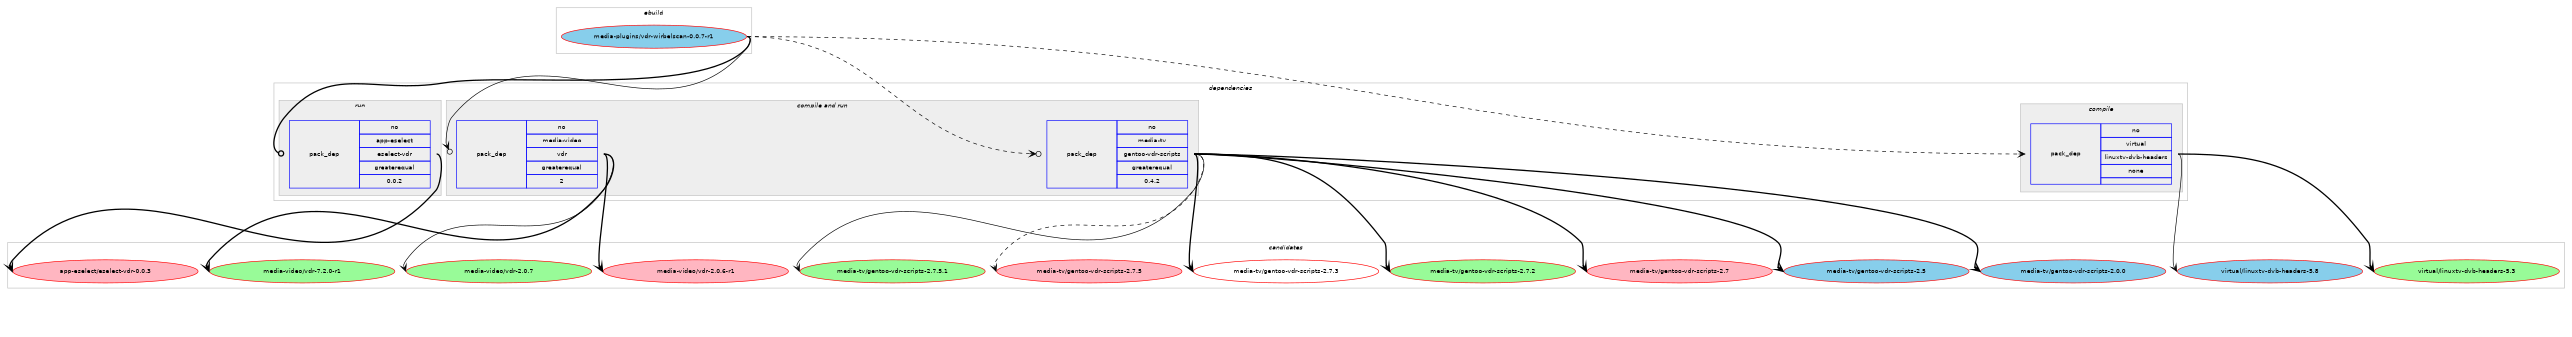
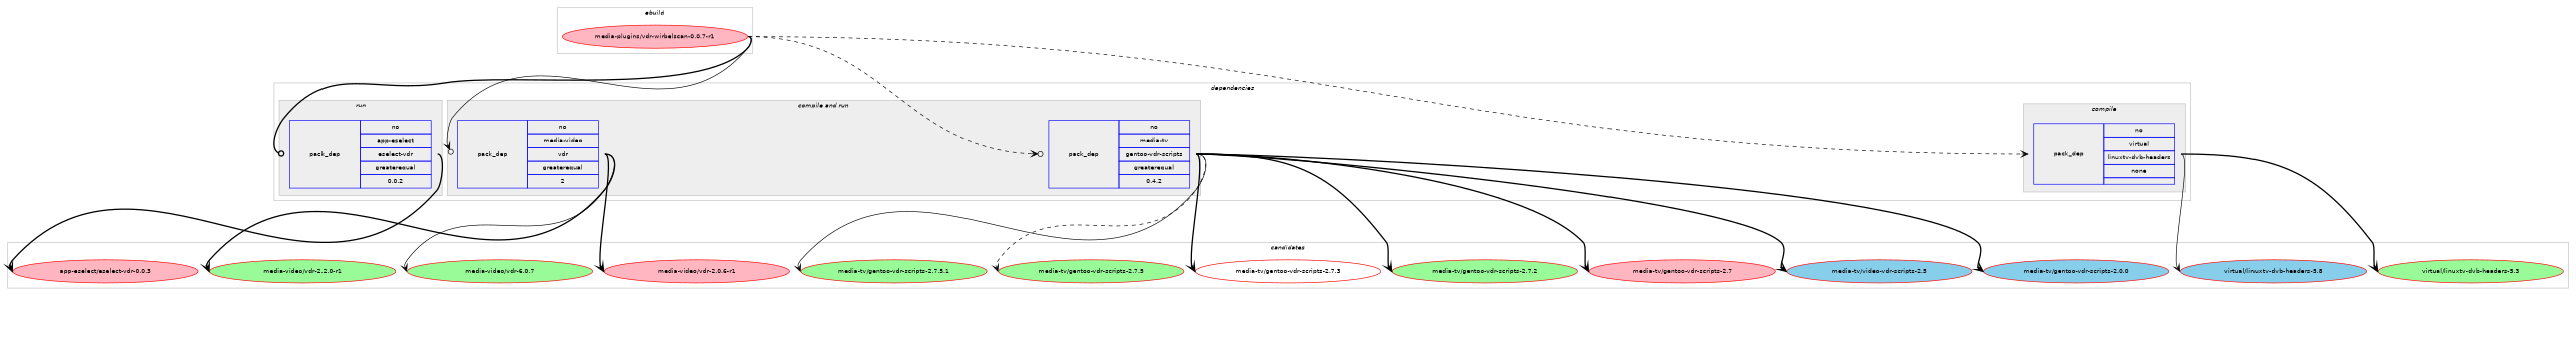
  digraph {
    compound=true
    concentrate=true
    fontname=Helvetica
    fontsize=10
    newrank=true
    rankdir=TB
    ranksep=1.5
    node [color=red fillcolor=palegreen fontname=Helvetica fontsize=10 style=filled]
    edge [arrowhead=vee headport=w style=bold tailport=e weight=100]
-   n1 [fillcolor=skyblue label="media-plugins/vdr-wirbelscan-0.0.7-r1" width=4]
+   n1 [fillcolor=lightpink label="media-plugins/vdr-wirbelscan-0.0.7-r1" width=4]
    n2 [color=blue label=<<TABLE BORDER="0" CELLBORDER="1" CELLSPACING="0" CELLPADDING="4" WIDTH="220"><TR><TD ROWSPAN="6" CELLPADDING="30">pack_dep</TD></TR><TR><TD WIDTH="110">no</TD></TR><TR><TD>virtual</TD></TR><TR><TD>linuxtv-dvb-headers</TD></TR><TR><TD>none</TD></TR><TR><TD></TD></TR></TABLE>> shape=none fillcolor="" style=""]
    n3 [color=blue label=<<TABLE BORDER="0" CELLBORDER="1" CELLSPACING="0" CELLPADDING="4" WIDTH="220"><TR><TD ROWSPAN="6" CELLPADDING="30">pack_dep</TD></TR><TR><TD WIDTH="110">no</TD></TR><TR><TD>media-tv</TD></TR><TR><TD>gentoo-vdr-scripts</TD></TR><TR><TD>greaterequal</TD></TR><TR><TD>0.4.2</TD></TR></TABLE>> shape=none fillcolor="" style=""]
    n4 [color=blue label=<<TABLE BORDER="0" CELLBORDER="1" CELLSPACING="0" CELLPADDING="4" WIDTH="220"><TR><TD ROWSPAN="6" CELLPADDING="30">pack_dep</TD></TR><TR><TD WIDTH="110">no</TD></TR><TR><TD>media-video</TD></TR><TR><TD>vdr</TD></TR><TR><TD>greaterequal</TD></TR><TR><TD>2</TD></TR></TABLE>> shape=none fillcolor="" style=""]
    n5 [color=blue label=<<TABLE BORDER="0" CELLBORDER="1" CELLSPACING="0" CELLPADDING="4" WIDTH="220"><TR><TD ROWSPAN="6" CELLPADDING="30">pack_dep</TD></TR><TR><TD WIDTH="110">no</TD></TR><TR><TD>app-eselect</TD></TR><TR><TD>eselect-vdr</TD></TR><TR><TD>greaterequal</TD></TR><TR><TD>0.0.2</TD></TR></TABLE>> shape=none fillcolor="" style=""]
    n6 [label="virtual/linuxtv-dvb-headers-5.3" width=4]
    n7 [fillcolor=skyblue label="virtual/linuxtv-dvb-headers-5.8" width=4]
    n8 [fillcolor=skyblue label="media-tv/gentoo-vdr-scripts-2.0.0" width=4]
-   n9 [fillcolor=skyblue label="media-tv/gentoo-vdr-scripts-2.5" width=4]
+   n9 [fillcolor=skyblue label="media-tv/video-vdr-scripts-2.5" width=4]
    n10 [fillcolor=lightpink label="media-tv/gentoo-vdr-scripts-2.7" width=4]
    n11 [label="media-tv/gentoo-vdr-scripts-2.7.2" width=4]
    n12 [fillcolor=white label="media-tv/gentoo-vdr-scripts-2.7.3" width=4]
-   n13 [fillcolor=lightpink label="media-tv/gentoo-vdr-scripts-2.7.5" width=4]
+   n13 [label="media-tv/gentoo-vdr-scripts-2.7.5" width=4]
    n14 [label="media-tv/gentoo-vdr-scripts-2.7.5.1" width=4]
    n15 [fillcolor=lightpink label="media-video/vdr-2.0.6-r1" width=4]
-   n16 [label="media-video/vdr-2.0.7" width=4]
-   n17 [label="media-video/vdr-7.2.0-r1" width=4]
+   n16 [label="media-video/vdr-6.0.7" width=4]
+   n17 [label="media-video/vdr-2.2.0-r1" width=4]
    n18 [fillcolor=lightpink label="app-eselect/eselect-vdr-0.0.3" width=4]
    subgraph cluster_1 {
      color=gray
      label=<<i>ebuild</i>>
      rank=same
      n1
    }
    subgraph cluster_2 {
      color=gray
      label=<<i>dependencies</i>>
      subgraph cluster_3 {
        color=gray
        fillcolor="#eeeeee"
        label=<<i>compile</i>>
        style=filled
        subgraph sub_4 {
          color=gray
          fillcolor="#eeeeee"
          label=<<i>compile</i>>
          style=filled
          n2
        }
      }
      subgraph cluster_5 {
        color=gray
        fillcolor="#eeeeee"
        label=<<i>compile and run</i>>
        style=filled
        subgraph sub_6 {
          color=gray
          fillcolor="#eeeeee"
          label=<<i>compile and run</i>>
          style=filled
          n3
        }
        subgraph sub_7 {
          color=gray
          fillcolor="#eeeeee"
          label=<<i>compile and run</i>>
          style=filled
          n4
        }
      }
      subgraph cluster_8 {
        color=gray
        fillcolor="#eeeeee"
        label=<<i>run</i>>
        style=filled
        subgraph sub_9 {
          color=gray
          fillcolor="#eeeeee"
          label=<<i>run</i>>
          style=filled
          n5
        }
      }
    }
    subgraph cluster_10 {
      color=gray
      label=<<i>candidates</i>>
      rank=same
      subgraph sub_11 {
        color=black
        label=<<i>candidates</i>>
        nodesep=1
        rank=same
        n6
        n7
      }
      subgraph sub_12 {
        color=black
        label=<<i>candidates</i>>
        nodesep=1
        rank=same
        n8
        n9
        n10
        n11
        n12
        n13
        n14
      }
      subgraph sub_13 {
        color=black
        label=<<i>candidates</i>>
        nodesep=1
        rank=same
        n15
        n16
        n17
      }
      subgraph sub_14 {
        color=black
        label=<<i>candidates</i>>
        nodesep=1
        rank=same
        n18
      }
    }
    n1 -> n2 [style=dashed weight=20]
    n1 -> n3 [arrowhead=odotvee style=dashed weight=20]
    n1 -> n4 [arrowhead=odotvee style=solid weight=20]
    n1 -> n5 [arrowhead=odot weight=20]
    n2 -> n6
    n2 -> n7 [style=solid]
    n3 -> n8
    n3 -> n9
    n3 -> n10
    n3 -> n11
    n3 -> n12
    n3 -> n13 [style=dashed]
    n3 -> n14 [style=solid]
    n4 -> n15
    n4 -> n16 [style=solid]
    n4 -> n17
    n5 -> n18
  }
